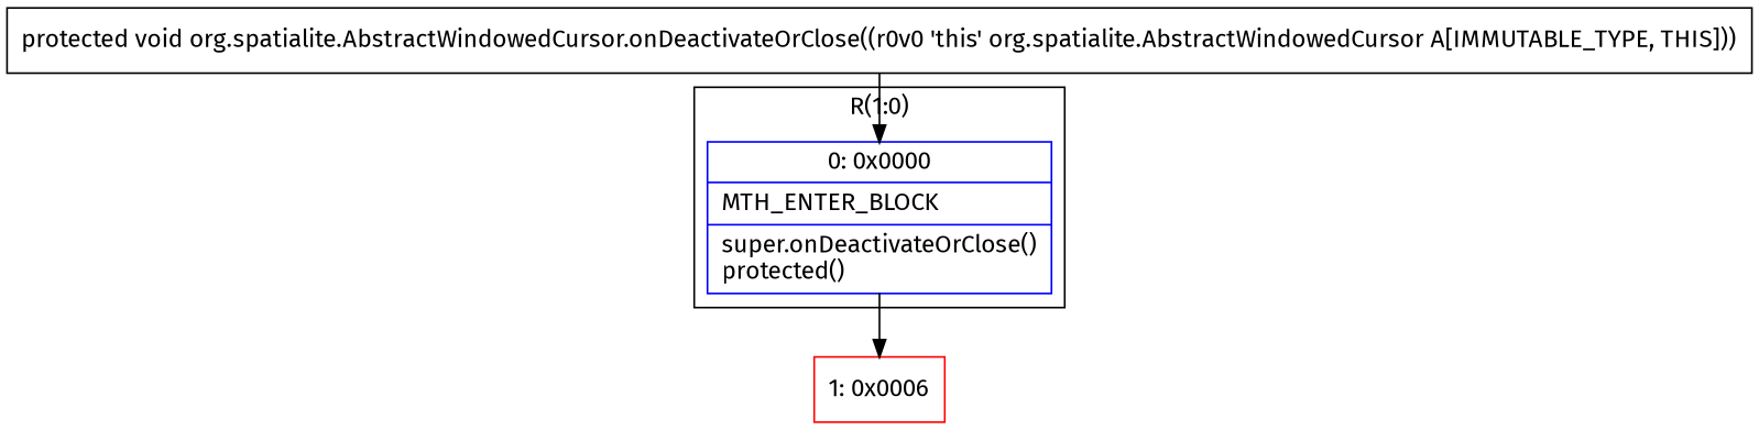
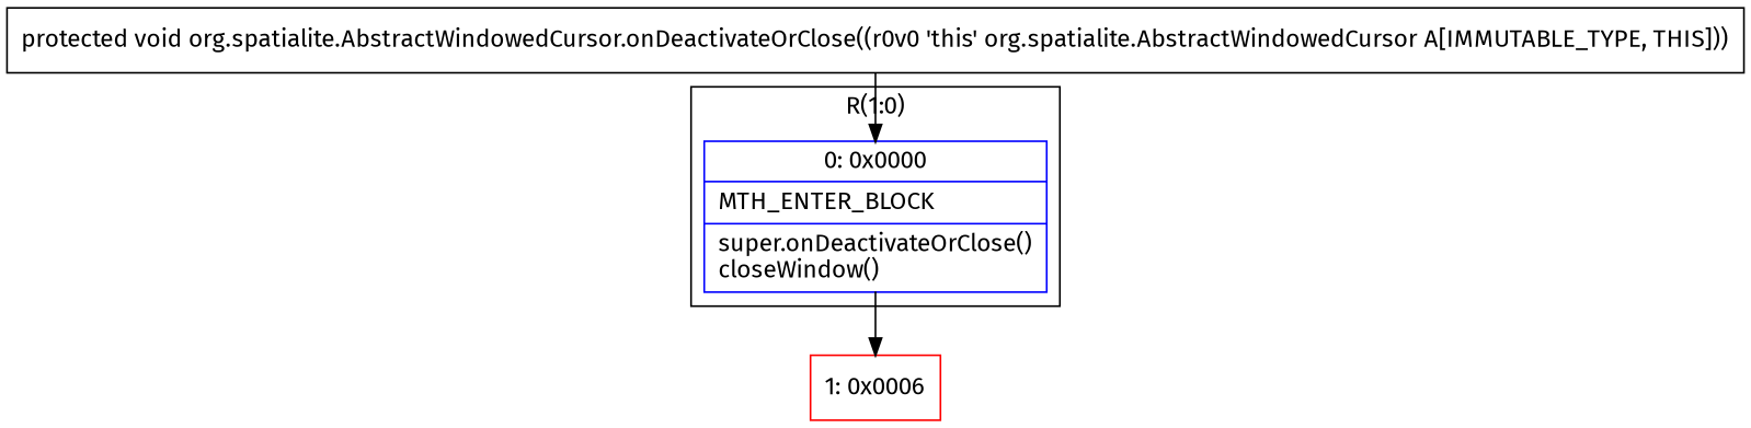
  digraph {
    fontname="Fira Sans"
    node [shape=record fontname="Fira Sans"]
    edge [fontname="Fira Sans"]
-   n1 [color=blue label="{0\:\ 0x0000|MTH_ENTER_BLOCK\l|super.onDeactivateOrClose()\lprotected()\l}"]
+   n1 [color=blue label="{0\:\ 0x0000|MTH_ENTER_BLOCK\l|super.onDeactivateOrClose()\lcloseWindow()\l}"]
    n2 [color=red label="{1\:\ 0x0006}"]
    n3 [label="{protected void org.spatialite.AbstractWindowedCursor.onDeactivateOrClose((r0v0 'this' org.spatialite.AbstractWindowedCursor A[IMMUTABLE_TYPE, THIS])) }"]
    subgraph cluster_1 {
      label="R(1:0)"
      n1
    }
    n1 -> n2
    n3 -> n1
  }
